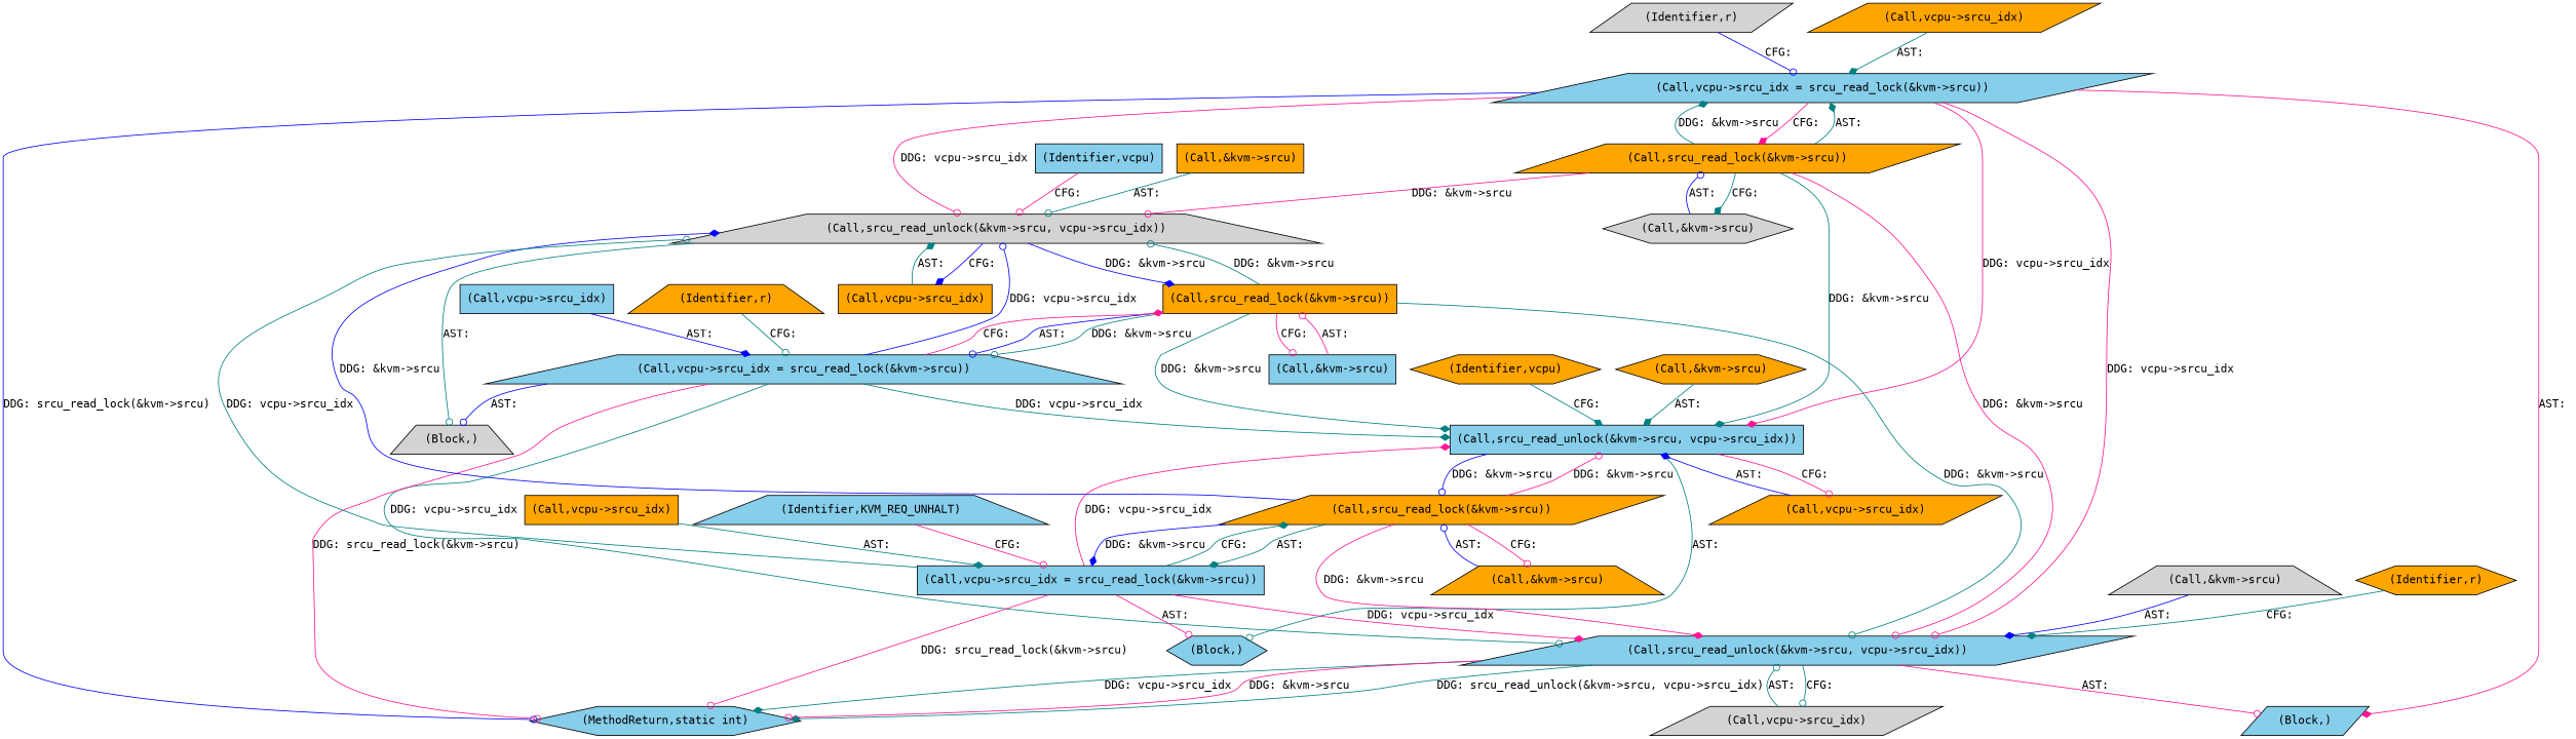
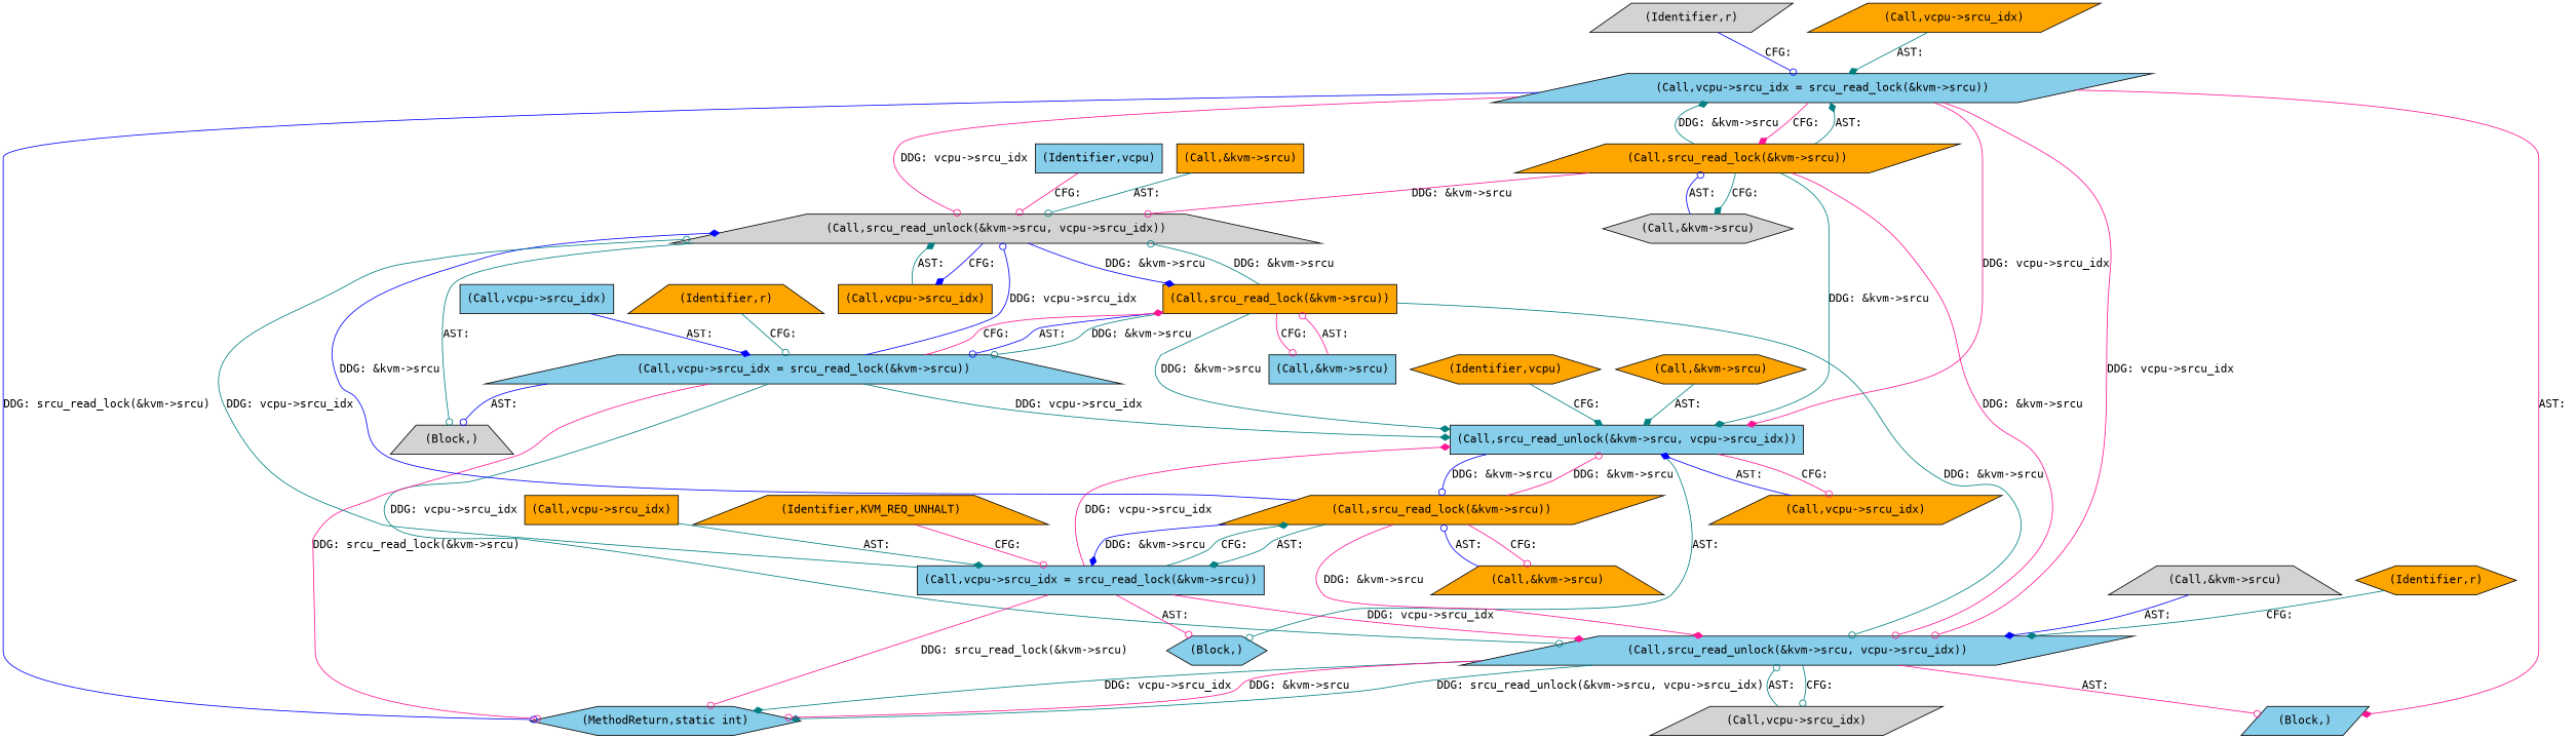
  digraph {
    fontname="DejaVu Sans Mono"
    node [style=filled fillcolor=orange shape=parallelogram fontname="DejaVu Sans Mono"]
    edge [color=teal arrowhead=odot fontname="DejaVu Sans Mono"]
    n1 [label="(Call,srcu_read_unlock(&kvm->srcu, vcpu->srcu_idx))" fillcolor=skyblue]
    n2 [label="(MethodReturn,static int)" fillcolor=skyblue shape=hexagon]
    n3 [label="(Call,vcpu->srcu_idx)" fillcolor=lightgrey]
    n4 [label="(Block,)" fillcolor=skyblue]
    n5 [label="(Call,srcu_read_lock(&kvm->srcu))"]
    n6 [label="(Call,srcu_read_unlock(&kvm->srcu, vcpu->srcu_idx))" fillcolor=lightgrey shape=trapezium]
    n7 [label="(Call,srcu_read_unlock(&kvm->srcu, vcpu->srcu_idx))" fillcolor=skyblue shape=box]
    n8 [label="(Call,vcpu->srcu_idx = srcu_read_lock(&kvm->srcu))" fillcolor=skyblue]
    n9 [label="(Call,&kvm->srcu)" fillcolor=lightgrey shape=hexagon]
    n10 [label="(Call,srcu_read_lock(&kvm->srcu))" shape=box]
    n11 [label="(Call,vcpu->srcu_idx = srcu_read_lock(&kvm->srcu))" fillcolor=skyblue shape=trapezium]
    n12 [label="(Call,&kvm->srcu)" fillcolor=skyblue shape=box]
    n13 [label="(Call,vcpu->srcu_idx)" shape=box]
    n14 [label="(Block,)" fillcolor=lightgrey shape=trapezium]
    n15 [label="(Call,srcu_read_lock(&kvm->srcu))"]
    n16 [label="(Call,vcpu->srcu_idx = srcu_read_lock(&kvm->srcu))" fillcolor=skyblue shape=box]
    n17 [label="(Call,&kvm->srcu)" shape=trapezium]
    n18 [label="(Block,)" fillcolor=skyblue shape=hexagon]
    n19 [label="(Call,vcpu->srcu_idx)"]
    n20 [label="(Call,vcpu->srcu_idx)" shape=box]
    n21 [label="(Call,&kvm->srcu)" fillcolor=lightgrey shape=trapezium]
    n22 [label="(Identifier,vcpu)" shape=hexagon]
    n23 [label="(Identifier,vcpu)" fillcolor=skyblue shape=box]
    n24 [label="(Call,vcpu->srcu_idx)" fillcolor=skyblue shape=box]
    n25 [label="(Identifier,r)" shape=hexagon]
    n26 [label="(Call,&kvm->srcu)" shape=hexagon]
    n27 [label="(Identifier,r)" shape=trapezium]
    n28 [label="(Identifier,r)" fillcolor=lightgrey]
    n29 [label="(Call,&kvm->srcu)" shape=box]
-   n30 [label="(Identifier,KVM_REQ_UNHALT)" fillcolor=skyblue shape=trapezium]
+   n30 [label="(Identifier,KVM_REQ_UNHALT)" shape=trapezium]
    n31 [label="(Call,vcpu->srcu_idx)"]
    n1 -> n2 [label="DDG: srcu_read_unlock(&kvm->srcu, vcpu->srcu_idx)" arrowhead=diamond]
    n1 -> n2 [label="DDG: vcpu->srcu_idx" arrowhead=diamond]
    n1 -> n2 [label="DDG: &kvm->srcu" color=deeppink]
    n1 -> n3 [label="CFG: "]
    n1 -> n4 [label="AST: " color=deeppink]
    n3 -> n1 [label="AST: "]
    n5 -> n1 [label="DDG: &kvm->srcu" color=deeppink]
    n5 -> n6 [label="DDG: &kvm->srcu" color=deeppink]
    n5 -> n7 [label="DDG: &kvm->srcu" arrowhead=diamond]
    n5 -> n8 [label="AST: " arrowhead=diamond]
    n5 -> n8 [label="DDG: &kvm->srcu" arrowhead=diamond]
    n5 -> n9 [label="CFG: " arrowhead=diamond]
    n6 -> n10 [label="DDG: &kvm->srcu" color=blue arrowhead=diamond]
    n6 -> n13 [label="CFG: " color=blue arrowhead=diamond]
    n6 -> n14 [label="AST: "]
    n7 -> n15 [label="DDG: &kvm->srcu" color=blue]
    n7 -> n18 [label="AST: "]
    n7 -> n19 [label="CFG: " color=deeppink]
    n8 -> n1 [label="DDG: vcpu->srcu_idx" color=deeppink]
    n8 -> n2 [label="DDG: srcu_read_lock(&kvm->srcu)" color=blue]
    n8 -> n4 [label="AST: " color=deeppink arrowhead=diamond]
    n8 -> n5 [label="CFG: " color=deeppink arrowhead=diamond]
    n8 -> n6 [label="DDG: vcpu->srcu_idx" color=deeppink]
    n8 -> n7 [label="DDG: vcpu->srcu_idx" color=deeppink arrowhead=diamond]
    n9 -> n5 [label="AST: " color=blue]
    n10 -> n1 [label="DDG: &kvm->srcu"]
    n10 -> n6 [label="DDG: &kvm->srcu"]
    n10 -> n7 [label="DDG: &kvm->srcu" arrowhead=diamond]
    n10 -> n11 [label="AST: " color=blue]
    n10 -> n11 [label="DDG: &kvm->srcu"]
    n10 -> n12 [label="CFG: " color=deeppink]
    n11 -> n1 [label="DDG: vcpu->srcu_idx"]
    n11 -> n2 [label="DDG: srcu_read_lock(&kvm->srcu)" color=deeppink]
    n11 -> n6 [label="DDG: vcpu->srcu_idx" color=blue]
    n11 -> n7 [label="DDG: vcpu->srcu_idx" arrowhead=diamond]
    n11 -> n10 [label="CFG: " color=deeppink arrowhead=diamond]
    n11 -> n14 [label="AST: " color=blue]
    n12 -> n10 [label="AST: " color=deeppink]
    n13 -> n6 [label="AST: " arrowhead=diamond]
    n15 -> n1 [label="DDG: &kvm->srcu" color=deeppink arrowhead=diamond]
    n15 -> n6 [label="DDG: &kvm->srcu" color=blue arrowhead=diamond]
    n15 -> n7 [label="DDG: &kvm->srcu" color=deeppink]
    n15 -> n16 [label="AST: " arrowhead=diamond]
    n15 -> n16 [label="DDG: &kvm->srcu" color=blue arrowhead=diamond]
    n15 -> n17 [label="CFG: " color=deeppink]
    n16 -> n1 [label="DDG: vcpu->srcu_idx" color=deeppink arrowhead=diamond]
    n16 -> n2 [label="DDG: srcu_read_lock(&kvm->srcu)" color=deeppink]
    n16 -> n6 [label="DDG: vcpu->srcu_idx"]
    n16 -> n7 [label="DDG: vcpu->srcu_idx" color=deeppink arrowhead=diamond]
    n16 -> n15 [label="CFG: " arrowhead=diamond]
    n16 -> n18 [label="AST: " color=deeppink]
    n17 -> n15 [label="AST: " color=blue]
    n19 -> n7 [label="AST: " color=blue arrowhead=diamond]
    n20 -> n16 [label="AST: " arrowhead=diamond]
    n21 -> n1 [label="AST: " color=blue arrowhead=diamond]
    n22 -> n7 [label="CFG: " arrowhead=diamond]
    n23 -> n6 [label="CFG: " color=deeppink]
    n24 -> n11 [label="AST: " color=blue arrowhead=diamond]
    n25 -> n1 [label="CFG: " arrowhead=diamond]
    n26 -> n7 [label="AST: " arrowhead=diamond]
    n27 -> n11 [label="CFG: "]
    n28 -> n8 [label="CFG: " color=blue]
    n29 -> n6 [label="AST: "]
    n30 -> n16 [label="CFG: " color=deeppink]
    n31 -> n8 [label="AST: " arrowhead=diamond]
  }
